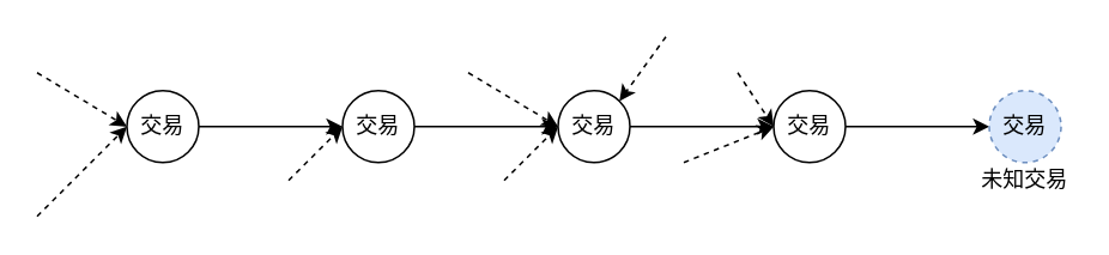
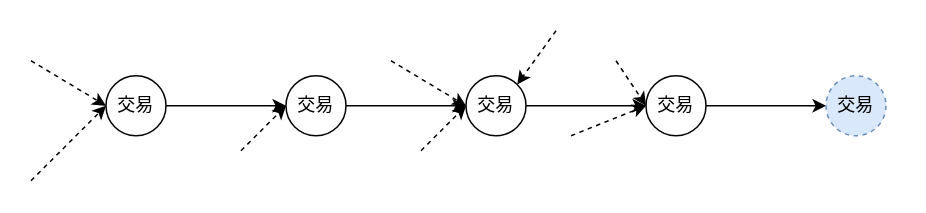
  <mxCell id="0" />
  <mxCell id="1" parent="0" />
  <mxCell id="2" style="edgeStyle=orthogonalEdgeStyle;rounded=0;orthogonalLoop=1;jettySize=auto;html=1;entryX=0;entryY=0.5;entryDx=0;entryDy=0;" parent="1" source="3" target="5" edge="1"><mxGeometry relative="1" as="geometry" /></mxCell>
  <mxCell id="3" value="交易" style="ellipse;whiteSpace=wrap;html=1;aspect=fixed;" parent="1" vertex="1"><mxGeometry x="70" y="50" width="40" height="40" as="geometry" /></mxCell>
  <mxCell id="4" style="edgeStyle=orthogonalEdgeStyle;rounded=0;orthogonalLoop=1;jettySize=auto;html=1;exitX=1;exitY=0.5;exitDx=0;exitDy=0;entryX=0;entryY=0.5;entryDx=0;entryDy=0;" parent="1" source="5" target="7" edge="1"><mxGeometry relative="1" as="geometry" /></mxCell>
  <mxCell id="5" value="交易" style="ellipse;whiteSpace=wrap;html=1;aspect=fixed;" parent="1" vertex="1"><mxGeometry x="190" y="50" width="40" height="40" as="geometry" /></mxCell>
  <mxCell id="6" style="edgeStyle=orthogonalEdgeStyle;rounded=0;orthogonalLoop=1;jettySize=auto;html=1;exitX=1;exitY=0.5;exitDx=0;exitDy=0;entryX=0;entryY=0.5;entryDx=0;entryDy=0;" parent="1" source="7" target="9" edge="1"><mxGeometry relative="1" as="geometry" /></mxCell>
  <mxCell id="7" value="交易" style="ellipse;whiteSpace=wrap;html=1;aspect=fixed;" parent="1" vertex="1"><mxGeometry x="310" y="50" width="40" height="40" as="geometry" /></mxCell>
  <mxCell id="8" style="edgeStyle=orthogonalEdgeStyle;rounded=0;orthogonalLoop=1;jettySize=auto;html=1;exitX=1;exitY=0.5;exitDx=0;exitDy=0;entryX=0;entryY=0.5;entryDx=0;entryDy=0;" parent="1" source="9" target="10" edge="1"><mxGeometry relative="1" as="geometry" /></mxCell>
  <mxCell id="9" value="交易" style="ellipse;whiteSpace=wrap;html=1;aspect=fixed;" parent="1" vertex="1"><mxGeometry x="430" y="50" width="40" height="40" as="geometry" /></mxCell>
  <mxCell id="10" value="交易" style="ellipse;whiteSpace=wrap;html=1;aspect=fixed;fillColor=#dae8fc;strokeColor=#6c8ebf;dashed=1;" parent="1" vertex="1"><mxGeometry x="550" y="50" width="40" height="40" as="geometry" /></mxCell>
- <mxCell id="11" value="未知交易" style="text;html=1;strokeColor=none;fillColor=none;align=center;verticalAlign=middle;whiteSpace=wrap;rounded=0;" parent="1" vertex="1"><mxGeometry x="545" y="90" width="50" height="20" as="geometry" /></mxCell>
  <mxCell id="12" value="" style="endArrow=classic;html=1;dashed=1;" parent="1" edge="1"><mxGeometry width="50" height="50" relative="1" as="geometry"><mxPoint x="20" y="120" as="sourcePoint" /><mxPoint x="70" y="70" as="targetPoint" /></mxGeometry></mxCell>
  <mxCell id="13" value="" style="endArrow=classic;html=1;dashed=1;" parent="1" edge="1"><mxGeometry width="50" height="50" relative="1" as="geometry"><mxPoint x="160" y="100" as="sourcePoint" /><mxPoint x="190" y="70" as="targetPoint" /></mxGeometry></mxCell>
  <mxCell id="14" value="" style="endArrow=classic;html=1;dashed=1;" parent="1" edge="1"><mxGeometry width="50" height="50" relative="1" as="geometry"><mxPoint x="280" y="100" as="sourcePoint" /><mxPoint x="310" y="70" as="targetPoint" /></mxGeometry></mxCell>
  <mxCell id="15" value="" style="endArrow=classic;html=1;dashed=1;" parent="1" edge="1"><mxGeometry width="50" height="50" relative="1" as="geometry"><mxPoint x="380" y="90" as="sourcePoint" /><mxPoint x="430" y="70" as="targetPoint" /></mxGeometry></mxCell>
  <mxCell id="16" value="" style="endArrow=classic;html=1;dashed=1;" parent="1" edge="1"><mxGeometry width="50" height="50" relative="1" as="geometry"><mxPoint x="20" y="40" as="sourcePoint" /><mxPoint x="70" y="70" as="targetPoint" /></mxGeometry></mxCell>
  <mxCell id="17" value="" style="endArrow=classic;html=1;dashed=1;" parent="1" edge="1"><mxGeometry width="50" height="50" relative="1" as="geometry"><mxPoint x="260" y="40" as="sourcePoint" /><mxPoint x="310" y="70" as="targetPoint" /></mxGeometry></mxCell>
  <mxCell id="18" value="" style="endArrow=classic;html=1;dashed=1;" parent="1" edge="1"><mxGeometry width="50" height="50" relative="1" as="geometry"><mxPoint x="410" y="40" as="sourcePoint" /><mxPoint x="430" y="70" as="targetPoint" /></mxGeometry></mxCell>
  <mxCell id="19" value="" style="endArrow=classic;html=1;dashed=1;entryX=1;entryY=0;entryDx=0;entryDy=0;" parent="1" target="7" edge="1"><mxGeometry width="50" height="50" relative="1" as="geometry"><mxPoint x="370" y="20" as="sourcePoint" /><mxPoint x="360" y="-10" as="targetPoint" /></mxGeometry></mxCell>
